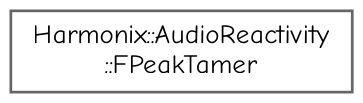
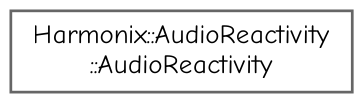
  digraph {
    rankdir=LR
    fontname="Comic Neue"
-   n1 [color=grey40 fillcolor=white fontname="Comic Neue" fontsize=10 height=0.2 label="Harmonix::AudioReactivity\l::FPeakTamer" shape=box style=filled width=0.4]
+   n1 [color=grey40 fillcolor=white fontname="Comic Neue" fontsize=10 height=0.2 label="Harmonix::AudioReactivity\l::AudioReactivity" shape=box style=filled width=0.4]
  }
